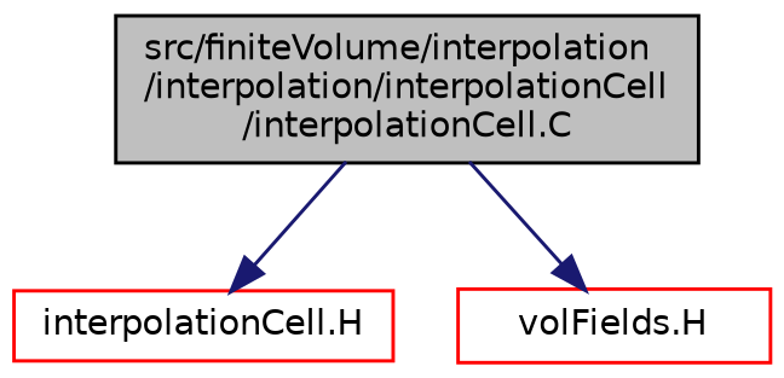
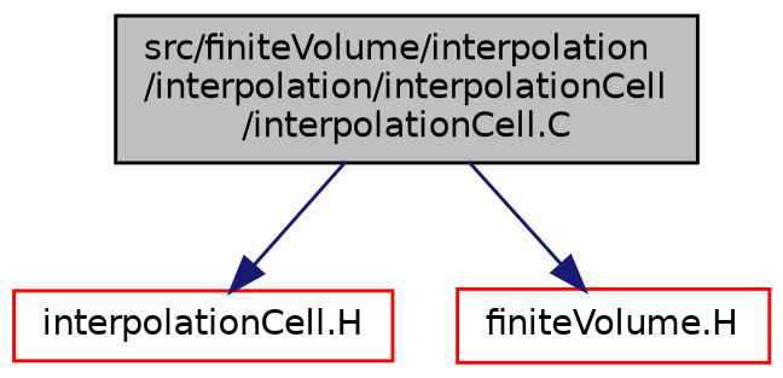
  digraph {
    node [color=red fontname=Helvetica fontsize=10 shape=record]
    edge [color=midnightblue fontname=Helvetica fontsize=10 labelfontname=Helvetica labelfontsize=10 style=solid]
    n1 [color=black fillcolor=grey75 fontcolor=black height=0.2 label="src/finiteVolume/interpolation\l/interpolation/interpolationCell\l/interpolationCell.C" style=filled width=0.4]
    n2 [height=0.2 label="interpolationCell.H" width=0.4]
-   n3 [height=0.2 label="volFields.H" width=0.4]
+   n3 [height=0.2 label="finiteVolume.H" width=0.4]
    n1 -> n2
    n1 -> n3
  }
